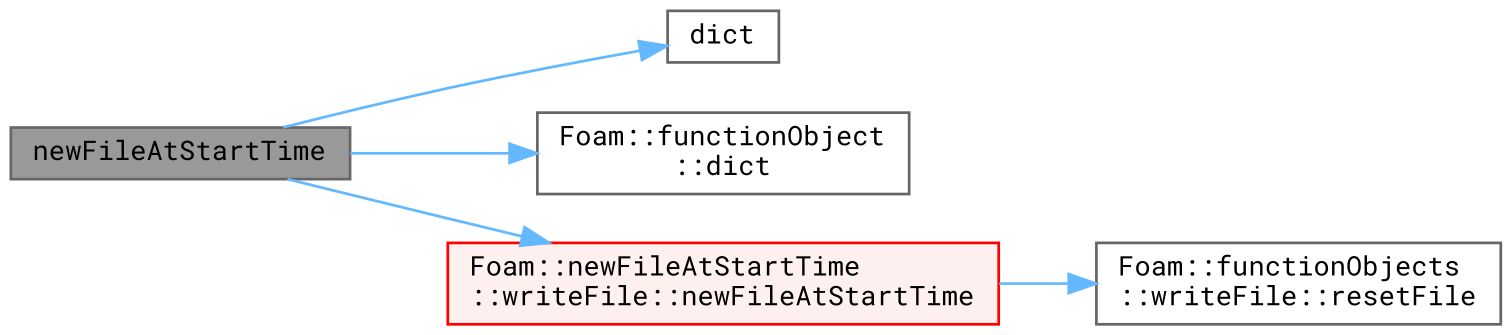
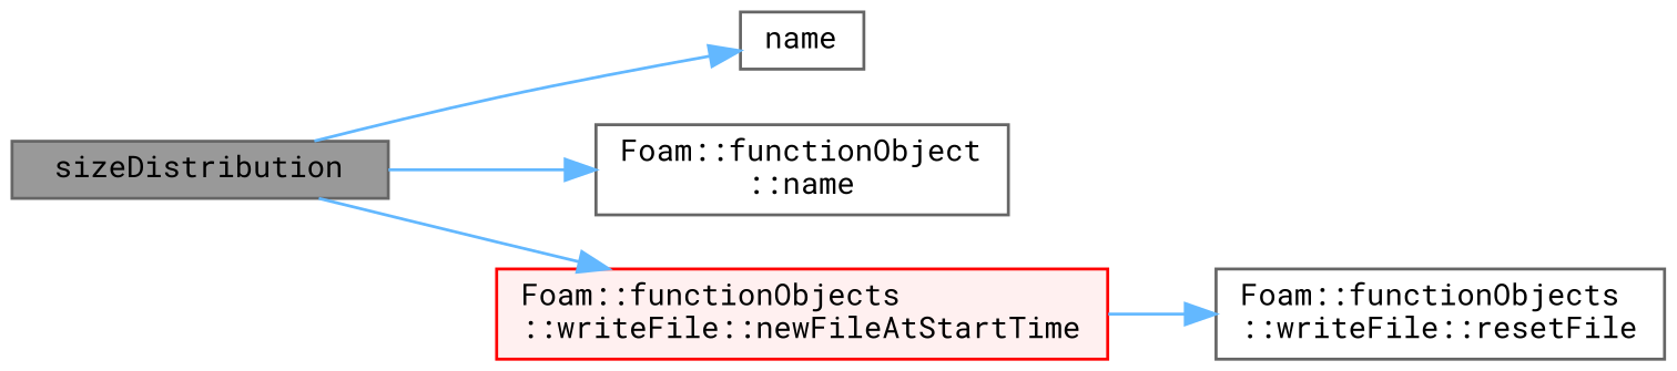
  digraph {
    fontname="Roboto Mono"
    rankdir=LR
    node [color=grey40 fillcolor=white fontname="Roboto Mono" fontsize=10 shape=box style=filled]
    edge [color=steelblue1 fontname="Roboto Mono" fontsize=10 labelfontname=Helvetica labelfontsize=10 style=solid]
-   n1 [color=gray40 fillcolor=grey60 fontcolor=black height=0.2 label=newFileAtStartTime width=0.4]
-   n2 [height=0.2 label=dict width=0.4]
-   n3 [height=0.2 label="Foam::functionObject\l::dict" width=0.4]
-   n4 [color=red fillcolor="#FFF0F0" height=0.2 label="Foam::newFileAtStartTime\l::writeFile::newFileAtStartTime" width=0.4]
+   n1 [color=gray40 fillcolor=grey60 fontcolor=black height=0.2 label=sizeDistribution width=0.4]
+   n2 [height=0.2 label=name width=0.4]
+   n3 [height=0.2 label="Foam::functionObject\l::name" width=0.4]
+   n4 [color=red fillcolor="#FFF0F0" height=0.2 label="Foam::functionObjects\l::writeFile::newFileAtStartTime" width=0.4]
    n5 [height=0.2 label="Foam::functionObjects\l::writeFile::resetFile" width=0.4]
    n1 -> n2
    n1 -> n3
    n1 -> n4
    n4 -> n5
  }
